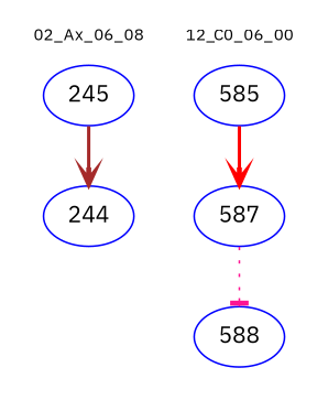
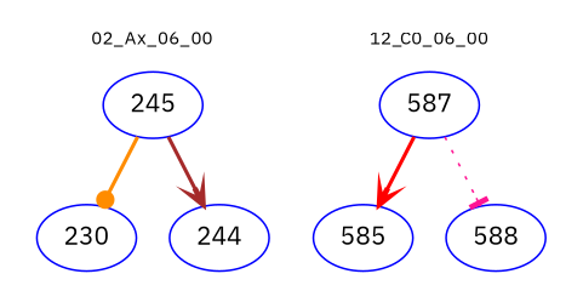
  digraph {
    fontname="IBM Plex Sans"
    node [color=blue fontname="IBM Plex Sans"]
    edge [arrowhead=vee fontname="IBM Plex Sans" style=bold]
    n1 [label=245]
+   n2 [label=230]
    n3 [label=244]
    n4 [label=585]
    n5 [label=587]
    n6 [label=588]
    subgraph cluster_1 {
      color=white
      fontsize=10
-     label="02_Ax_06_08"
+     label="02_Ax_06_00"
      n1
+     n2
      n3
    }
    subgraph cluster_2 {
      color=white
      fontsize=10
      label="12_C0_06_00"
      n4
      n5
      n6
    }
+   n1 -> n2 [arrowhead=dot color=darkorange]
    n1 -> n3 [color=brown]
-   n4 -> n5 [color=red]
+   n5 -> n4 [color=red]
    n5 -> n6 [arrowhead=tee color=deeppink style=dotted]
  }
